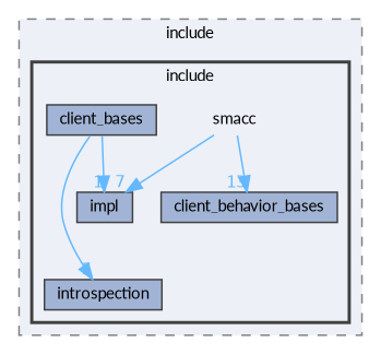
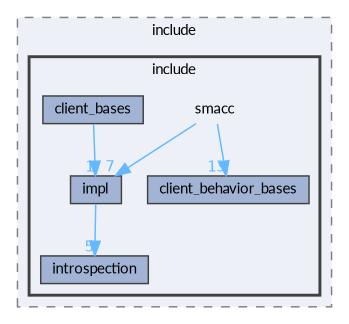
  digraph {
    compound=true
    fontname=Lato
    node [fontname=Lato fontsize=10 shape=box color=grey25 fillcolor="#a2b4d6" style=filled]
    edge [color=steelblue1 fontcolor=steelblue1 fontname=Lato fontsize=10 labeldistance=1.5 labelfontname=Helvetica labelfontsize=10]
    n1 [height=0.2 label=smacc shape=plaintext width=0.4 color="" fillcolor="" style=""]
    n2 [height=0.2 label=client_bases width=0.4]
    n3 [height=0.2 label=client_behavior_bases width=0.4]
    n4 [height=0.2 label=impl width=0.4]
    n5 [height=0.2 label=introspection width=0.4]
    subgraph cluster_1 {
      bgcolor="#edf0f7"
      fontsize=10
      label=include
      pencolor=grey50
      style="filled,dashed"
      subgraph cluster_2 {
        bgcolor="#edf0f7"
        fontsize=10
        label=include
        pencolor=grey25
        style="filled,bold"
        n1
        n2
        n3
        n4
        n5
      }
    }
    n1 -> n3 [headlabel=13]
    n1 -> n4 [headlabel=7]
    n2 -> n4 [headlabel=1]
-   n2 -> n5 [headlabel=5]
+   n4 -> n5 [headlabel=5]
  }
